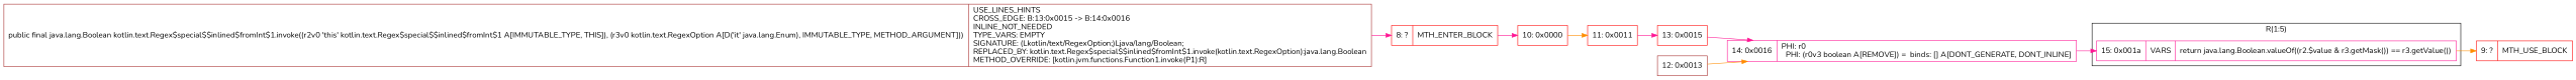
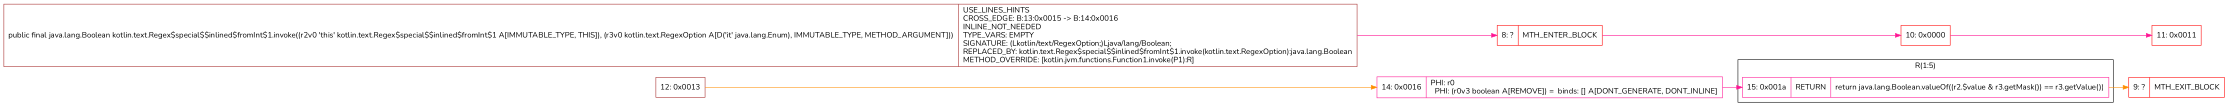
  digraph {
    fontname=Nunito
    rankdir=LR
    node [color=red fontname=Nunito shape=record]
    edge [color=deeppink fontname=Nunito]
-   n1 [color=deeppink label="{15\:\ 0x001a|VARS\l|return java.lang.Boolean.valueOf((r2.$value & r3.getMask()) == r3.getValue())\l}"]
-   n2 [label="{9\:\ ?|MTH_USE_BLOCK\l}"]
+   n1 [color=deeppink label="{15\:\ 0x001a|RETURN\l|return java.lang.Boolean.valueOf((r2.$value & r3.getMask()) == r3.getValue())\l}"]
+   n2 [label="{9\:\ ?|MTH_EXIT_BLOCK\l}"]
    n3 [label="{8\:\ ?|MTH_ENTER_BLOCK\l}"]
    n4 [label="{10\:\ 0x0000}"]
    n5 [label="{11\:\ 0x0011}"]
-   n6 [label="{13\:\ 0x0015}"]
    n7 [color=brown label="{12\:\ 0x0013}"]
    n8 [color=deeppink label="{14\:\ 0x0016|PHI: r0 \l  PHI: (r0v3 boolean A[REMOVE]) =  binds: [] A[DONT_GENERATE, DONT_INLINE]\l}"]
    n9 [color=brown label="{public final java.lang.Boolean kotlin.text.Regex$special$$inlined$fromInt$1.invoke((r2v0 'this' kotlin.text.Regex$special$$inlined$fromInt$1 A[IMMUTABLE_TYPE, THIS]), (r3v0 kotlin.text.RegexOption A[D('it' java.lang.Enum), IMMUTABLE_TYPE, METHOD_ARGUMENT]))  | USE_LINES_HINTS\lCROSS_EDGE: B:13:0x0015 \-\> B:14:0x0016\lINLINE_NOT_NEEDED\lTYPE_VARS: EMPTY\lSIGNATURE: (Lkotlin\/text\/RegexOption;)Ljava\/lang\/Boolean;\lREPLACED_BY: kotlin.text.Regex$special$$inlined$fromInt$1.invoke(kotlin.text.RegexOption):java.lang.Boolean\lMETHOD_OVERRIDE: [kotlin.jvm.functions.Function1.invoke(P1):R]\l}"]
    subgraph cluster_1 {
      label="R(1:5)"
      n1
    }
    n1 -> n2 [color=darkorange]
    n3 -> n4
-   n4 -> n5 [color=darkorange]
-   n5 -> n6
-   n6 -> n8
+   n4 -> n5
    n7 -> n8 [color=darkorange]
    n8 -> n1
    n9 -> n3
  }
